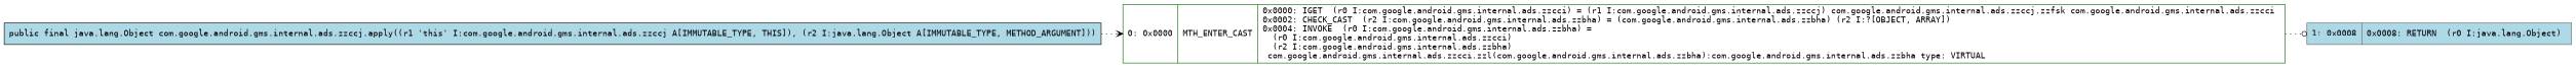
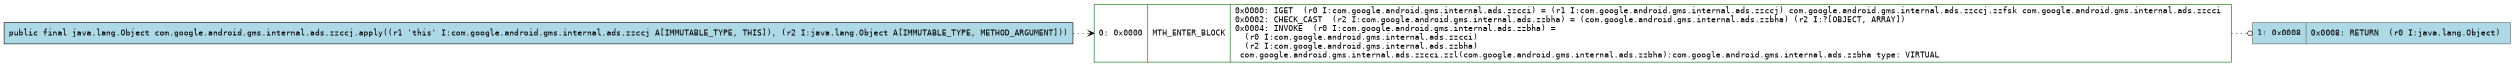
  digraph {
    rankdir=LR
    fontname="DejaVu Sans Mono"
    node [shape=record style=filled fillcolor=lightblue fontname="DejaVu Sans Mono"]
    edge [style=dotted fontname="DejaVu Sans Mono"]
-   n1 [label="{0\:\ 0x0000|MTH_ENTER_CAST\l|0x0000: IGET  (r0 I:com.google.android.gms.internal.ads.zzcci) = (r1 I:com.google.android.gms.internal.ads.zzccj) com.google.android.gms.internal.ads.zzccj.zzfsk com.google.android.gms.internal.ads.zzcci \l0x0002: CHECK_CAST  (r2 I:com.google.android.gms.internal.ads.zzbha) = (com.google.android.gms.internal.ads.zzbha) (r2 I:?[OBJECT, ARRAY]) \l0x0004: INVOKE  (r0 I:com.google.android.gms.internal.ads.zzbha) = \l  (r0 I:com.google.android.gms.internal.ads.zzcci)\l  (r2 I:com.google.android.gms.internal.ads.zzbha)\l com.google.android.gms.internal.ads.zzcci.zzl(com.google.android.gms.internal.ads.zzbha):com.google.android.gms.internal.ads.zzbha type: VIRTUAL \l}" fillcolor=white color=darkgreen]
+   n1 [label="{0\:\ 0x0000|MTH_ENTER_BLOCK\l|0x0000: IGET  (r0 I:com.google.android.gms.internal.ads.zzcci) = (r1 I:com.google.android.gms.internal.ads.zzccj) com.google.android.gms.internal.ads.zzccj.zzfsk com.google.android.gms.internal.ads.zzcci \l0x0002: CHECK_CAST  (r2 I:com.google.android.gms.internal.ads.zzbha) = (com.google.android.gms.internal.ads.zzbha) (r2 I:?[OBJECT, ARRAY]) \l0x0004: INVOKE  (r0 I:com.google.android.gms.internal.ads.zzbha) = \l  (r0 I:com.google.android.gms.internal.ads.zzcci)\l  (r2 I:com.google.android.gms.internal.ads.zzbha)\l com.google.android.gms.internal.ads.zzcci.zzl(com.google.android.gms.internal.ads.zzbha):com.google.android.gms.internal.ads.zzbha type: VIRTUAL \l}" fillcolor=white color=darkgreen]
    n2 [label="{1\:\ 0x0008|0x0008: RETURN  (r0 I:java.lang.Object) \l}" color=gray40]
    n3 [label="{public final java.lang.Object com.google.android.gms.internal.ads.zzccj.apply((r1 'this' I:com.google.android.gms.internal.ads.zzccj A[IMMUTABLE_TYPE, THIS]), (r2 I:java.lang.Object A[IMMUTABLE_TYPE, METHOD_ARGUMENT])) }" color=black]
    n1 -> n2 [arrowhead=odot]
    n3 -> n1 [arrowhead=vee]
  }
